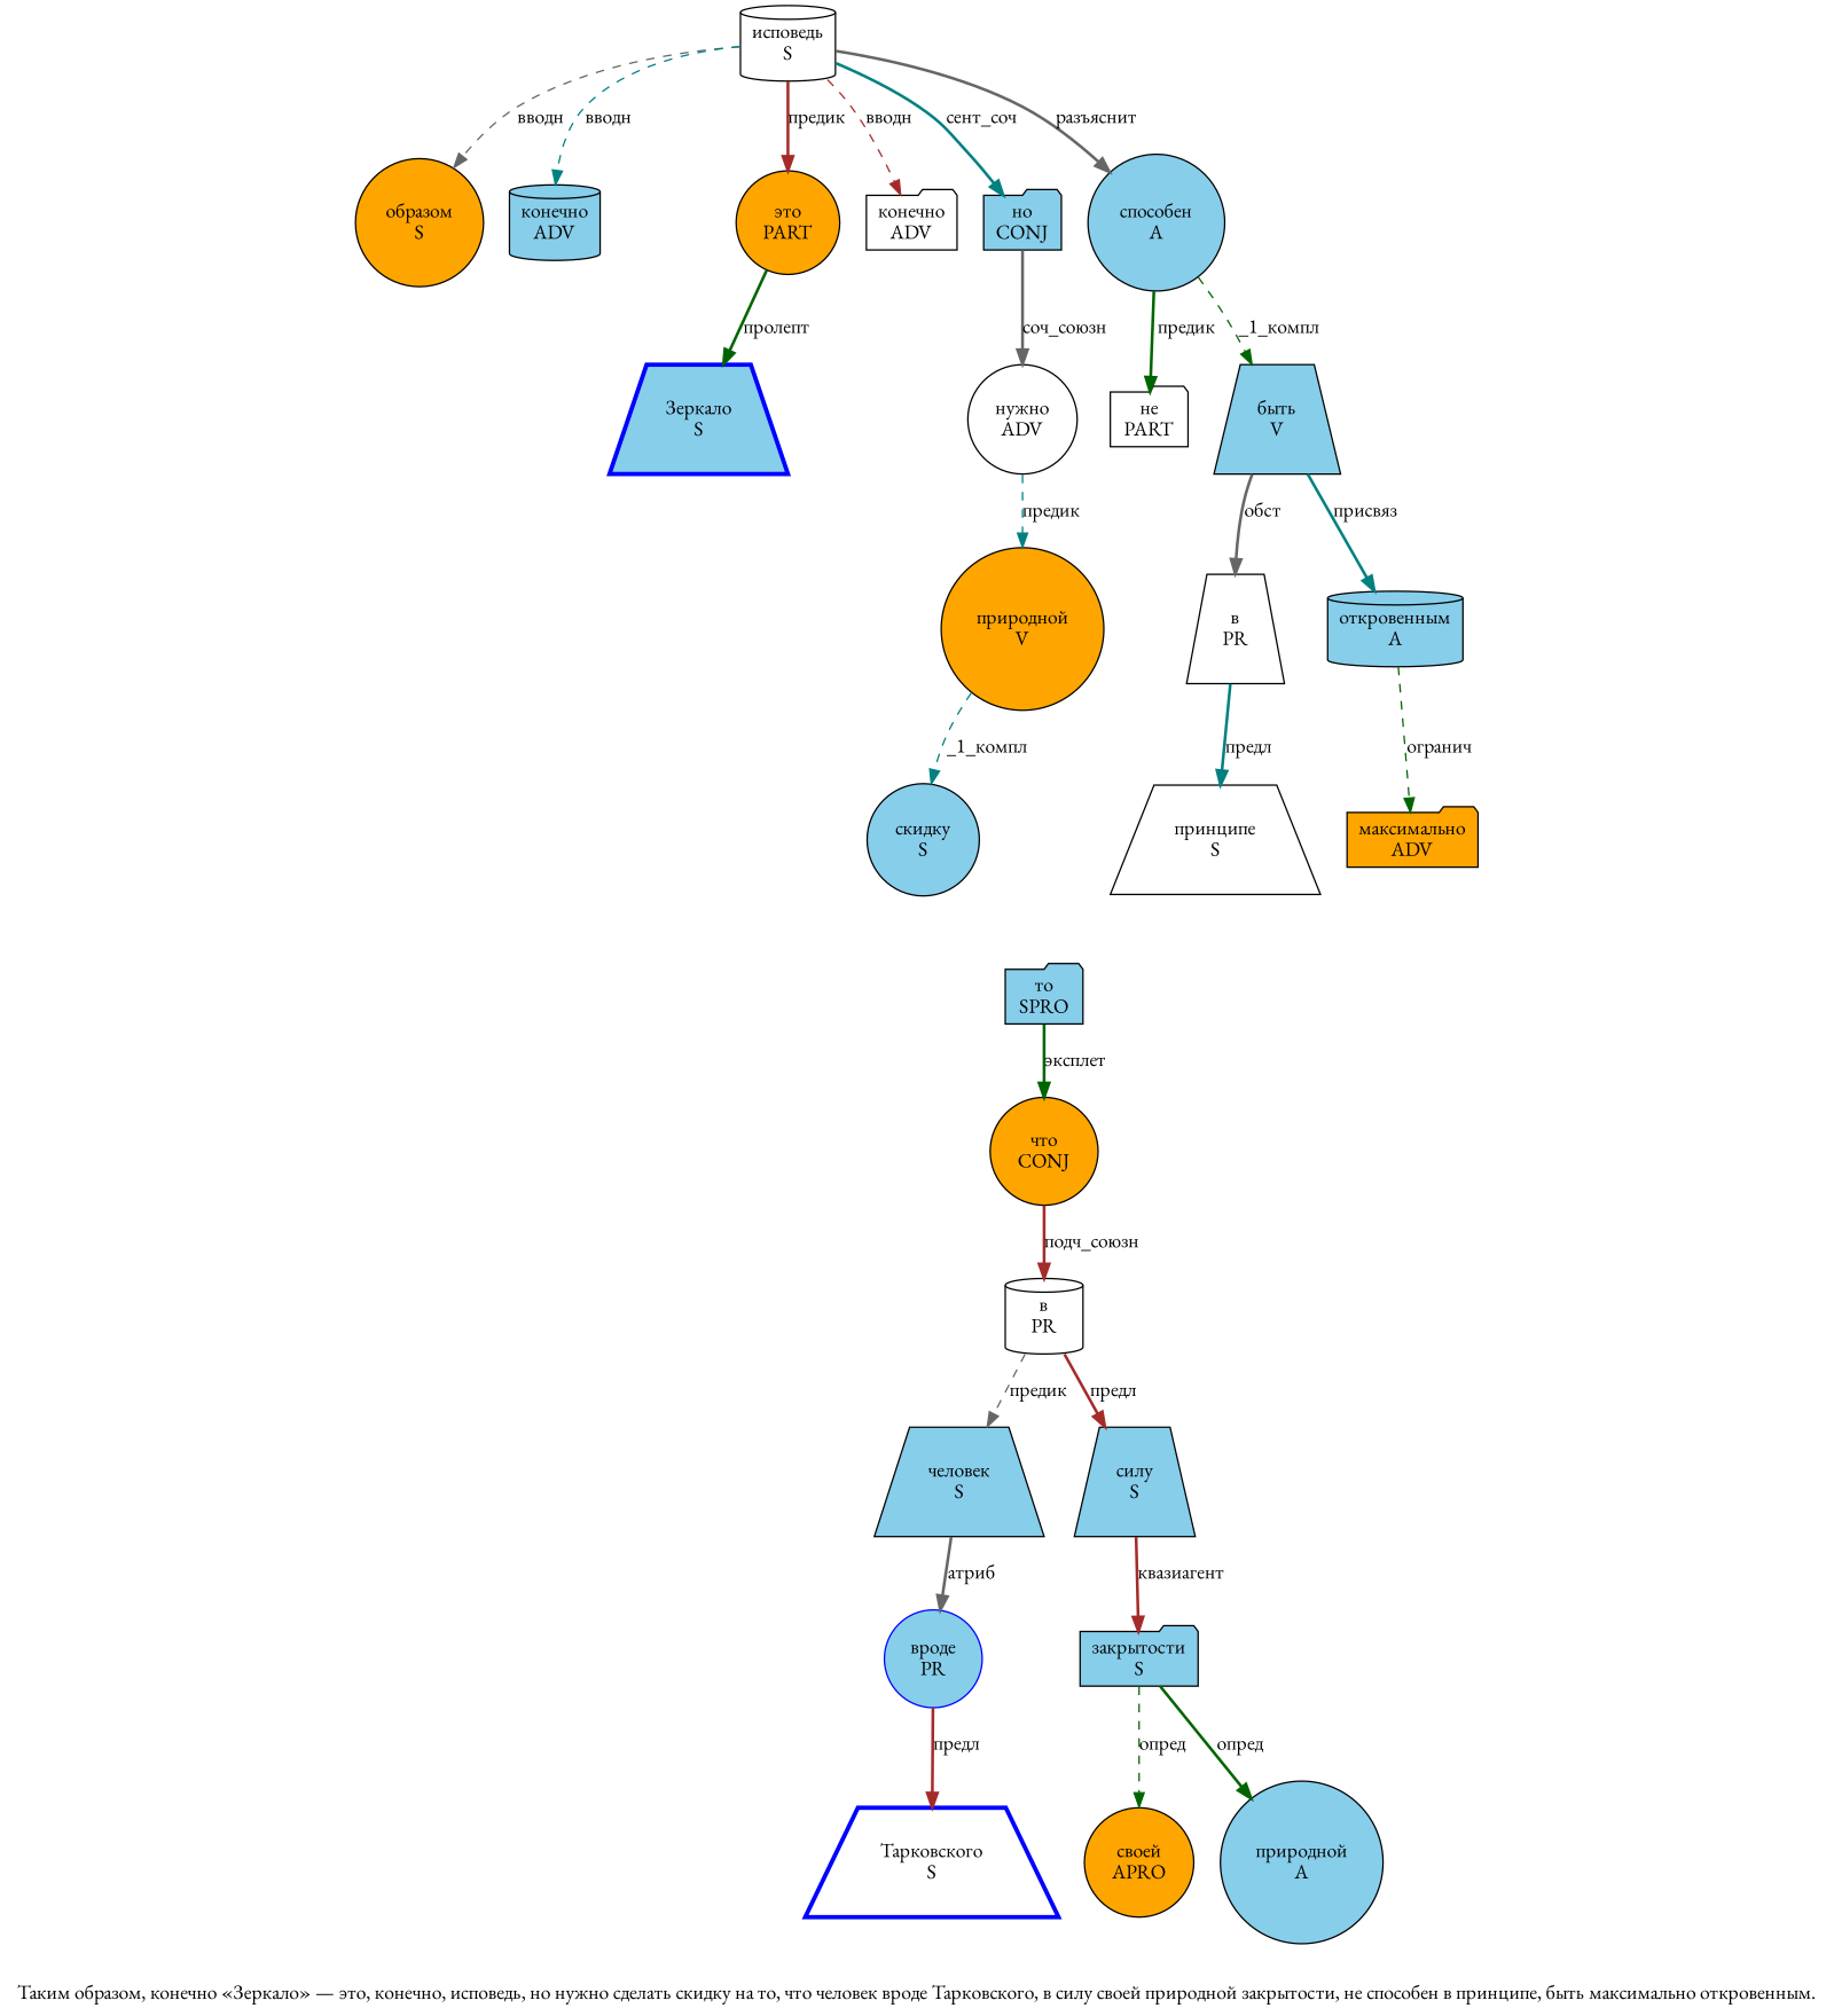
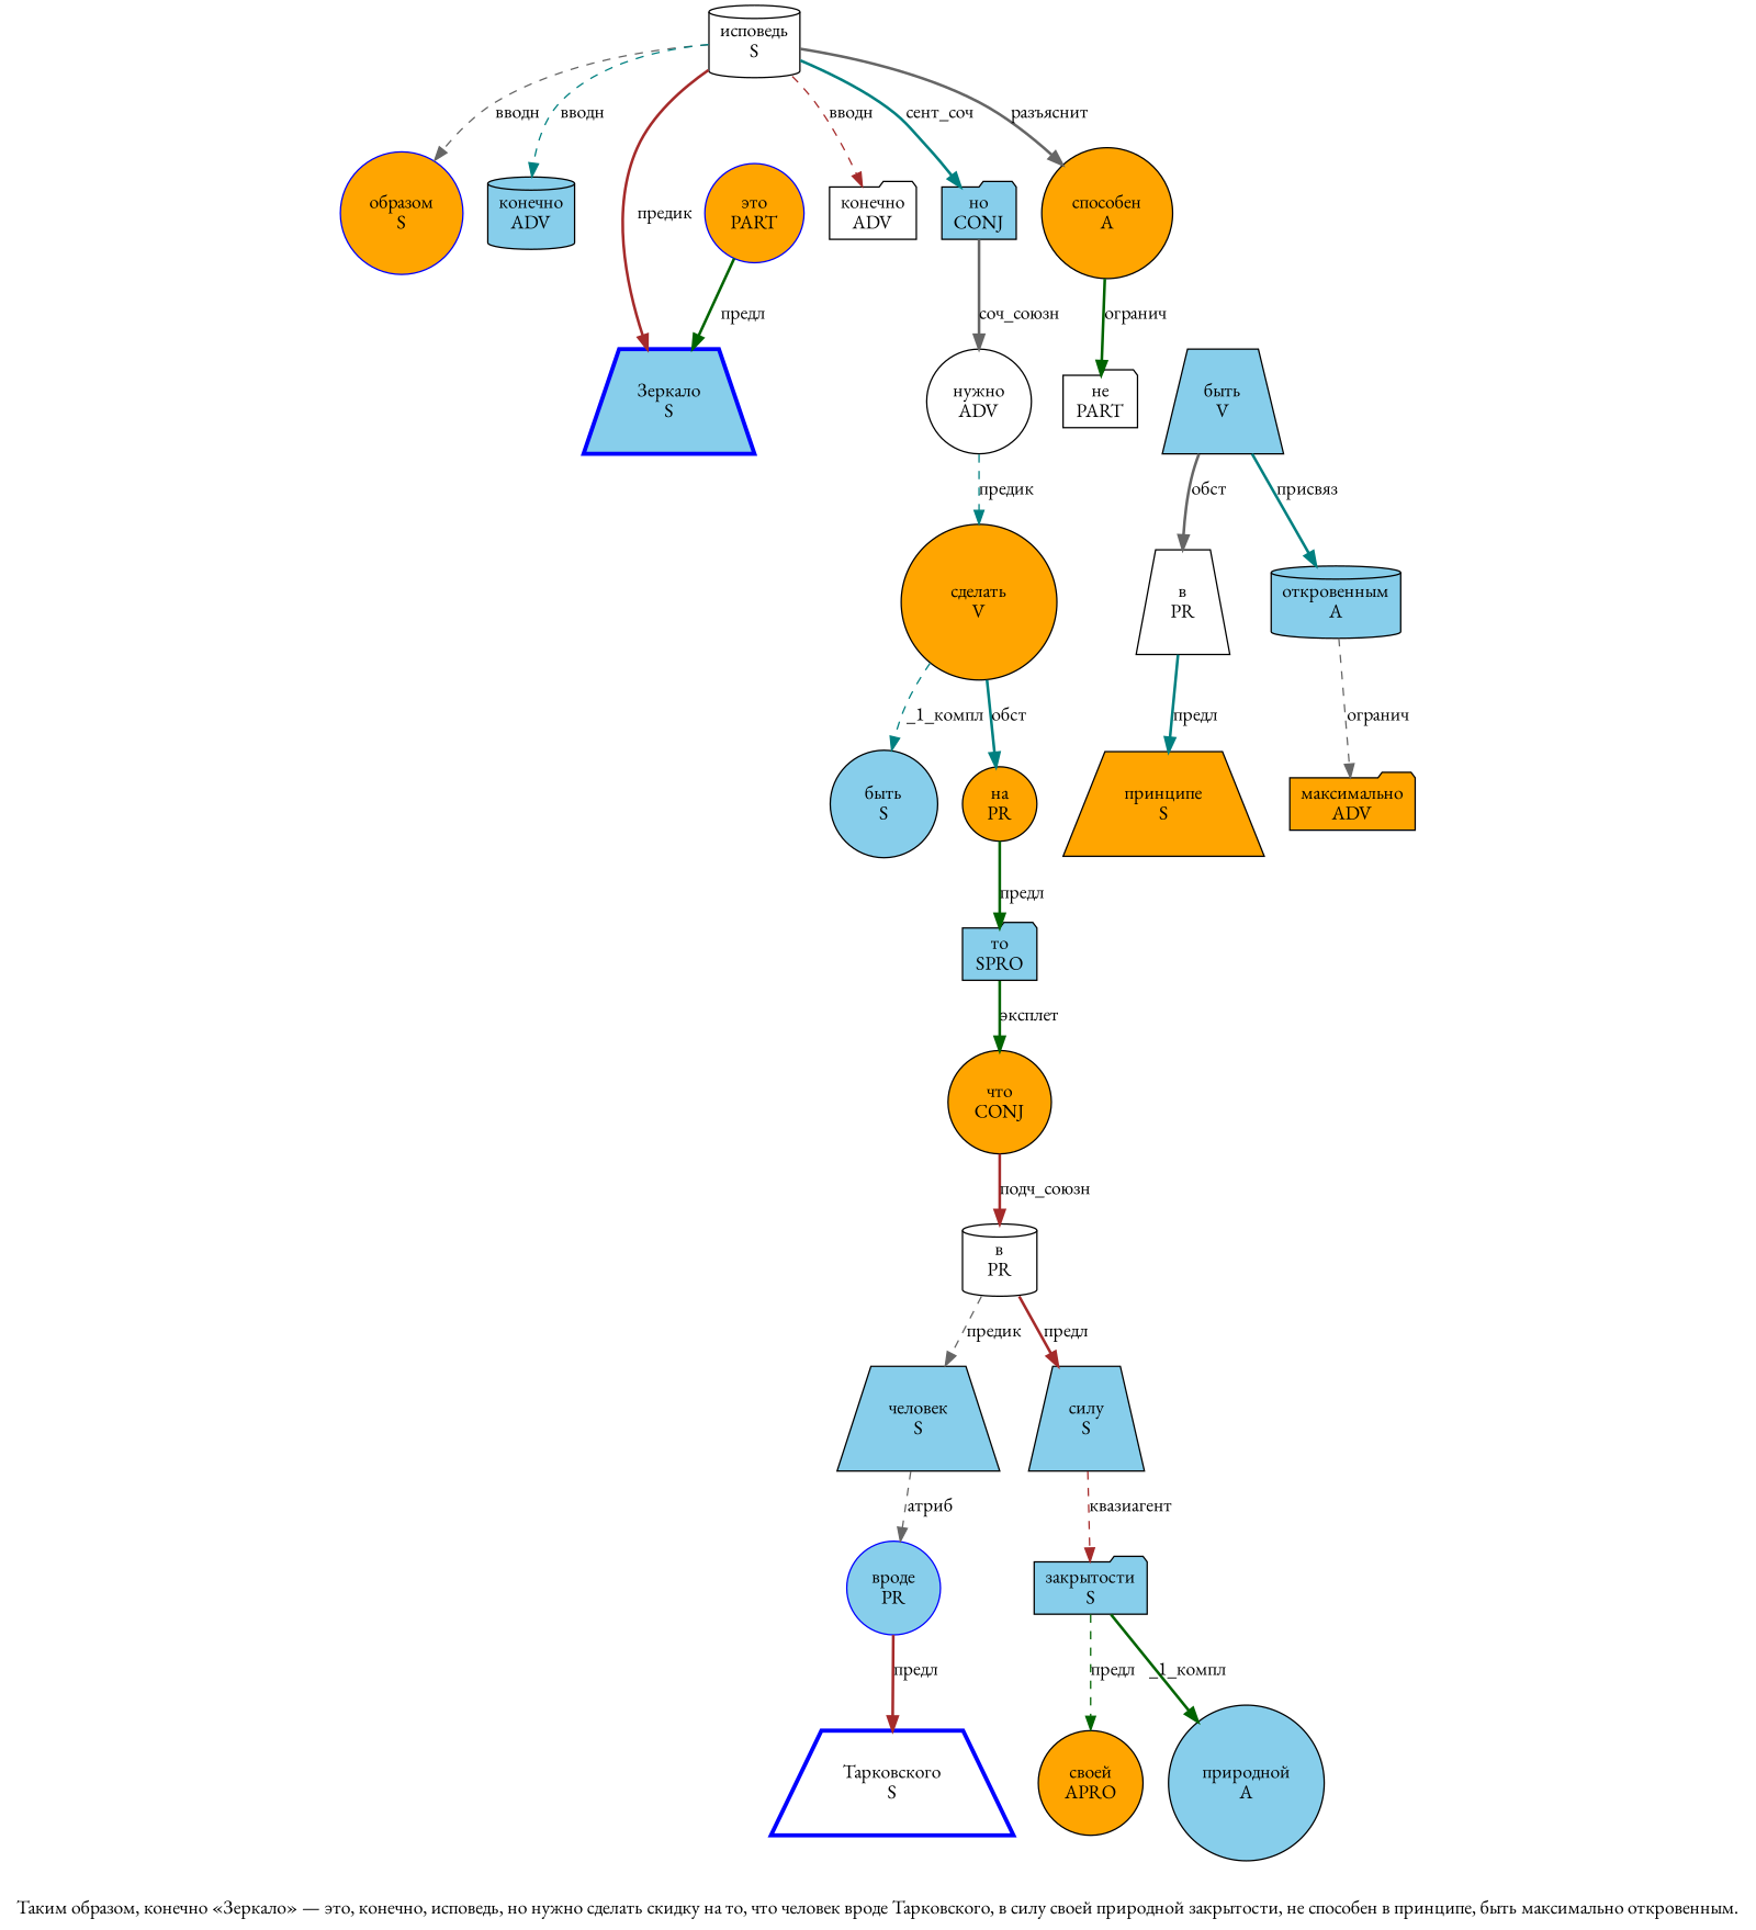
  digraph {
    fontname="EB Garamond"
    label="Таким образом, конечно «Зеркало» — это, конечно, исповедь, но нужно сделать скидку на то, что человек вроде Тарковского, в силу своей природной закрытости, не способен в принципе, быть максимально откровенным."
    node [fillcolor=skyblue fontname="EB Garamond" penwidth=1 shape=circle style=filled]
    edge [color=darkgreen fontname="EB Garamond" style=bold]
-   n1 [fillcolor=orange label="образом\nS"]
+   n1 [fillcolor=orange label="образом\nS" color=blue]
    n2 [label="конечно\nADV" shape=cylinder]
    n3 [color=blue label="Зеркало\nS" penwidth=3 shape=trapezium]
-   n4 [fillcolor=orange label="это\nPART"]
+   n4 [fillcolor=orange label="это\nPART" color=blue]
    n5 [fillcolor=white label="конечно\nADV" shape=folder]
    n6 [fillcolor=white label="исповедь\nS" shape=cylinder]
    n7 [label="но\nCONJ" shape=folder]
-   n8 [label="способен\nA"]
+   n8 [fillcolor=orange label="способен\nA"]
    n9 [fillcolor=white label="нужно\nADV"]
    n10 [fillcolor=white label="не\nPART" shape=folder]
    n11 [label="быть\nV" shape=trapezium]
-   n12 [fillcolor=orange label="природной\nV"]
-   n13 [label="скидку\nS"]
+   n12 [fillcolor=orange label="сделать\nV"]
+   n13 [label="быть\nS"]
+   n14 [fillcolor=orange label="на\nPR"]
    n15 [label="то\nSPRO" shape=folder]
    n16 [fillcolor=orange label="что\nCONJ"]
    n17 [fillcolor=white label="в\nPR" shape=cylinder]
    n18 [label="человек\nS" shape=trapezium]
    n19 [label="силу\nS" shape=trapezium]
    n20 [color=blue label="вроде\nPR"]
    n21 [color=blue fillcolor=white label="Тарковского\nS" penwidth=3 shape=trapezium]
    n22 [label="закрытости\nS" shape=folder]
    n23 [fillcolor=orange label="своей\nAPRO"]
    n24 [label="природной\nA"]
    n25 [fillcolor=white label="в\nPR" shape=trapezium]
    n26 [label="откровенным\nA" shape=cylinder]
-   n27 [fillcolor=white label="принципе\nS" shape=trapezium]
+   n27 [fillcolor=orange label="принципе\nS" shape=trapezium]
    n28 [fillcolor=orange label="максимально\nADV" shape=folder]
-   n4 -> n3 [label="пролепт"]
+   n4 -> n3 [label="предл"]
    n6 -> n1 [color=gray40 label="вводн" style=dashed]
    n6 -> n2 [color=teal label="вводн" style=dashed]
-   n6 -> n4 [color=brown label="предик"]
+   n6 -> n3 [color=brown label="предик"]
    n6 -> n5 [color=brown label="вводн" style=dashed]
    n6 -> n7 [color=teal label="сент_соч"]
    n6 -> n8 [color=gray40 label="разъяснит"]
    n7 -> n9 [color=gray40 label="соч_союзн"]
-   n8 -> n10 [label="предик"]
-   n8 -> n11 [label="_1_компл" style=dashed]
+   n8 -> n10 [label="огранич"]
    n9 -> n12 [color=teal label="предик" style=dashed]
    n11 -> n25 [color=gray40 label="обст"]
    n11 -> n26 [color=teal label="присвяз"]
    n12 -> n13 [color=teal label="_1_компл" style=dashed]
+   n12 -> n14 [color=teal label="обст"]
+   n14 -> n15 [label="предл"]
    n15 -> n16 [label="эксплет"]
    n16 -> n17 [color=brown label="подч_союзн"]
    n17 -> n18 [color=gray40 label="предик" style=dashed]
    n17 -> n19 [color=brown label="предл"]
-   n18 -> n20 [color=gray40 label="атриб"]
-   n19 -> n22 [color=brown label="квазиагент"]
+   n18 -> n20 [color=gray40 label="атриб" style=dashed]
+   n19 -> n22 [color=brown label="квазиагент" style=dashed]
    n20 -> n21 [color=brown label="предл"]
-   n22 -> n23 [label="опред" style=dashed]
-   n22 -> n24 [label="опред"]
+   n22 -> n23 [label="предл" style=dashed]
+   n22 -> n24 [label="_1_компл"]
    n25 -> n27 [color=teal label="предл"]
-   n26 -> n28 [label="огранич" style=dashed]
+   n26 -> n28 [color=gray40 label="огранич" style=dashed]
  }
